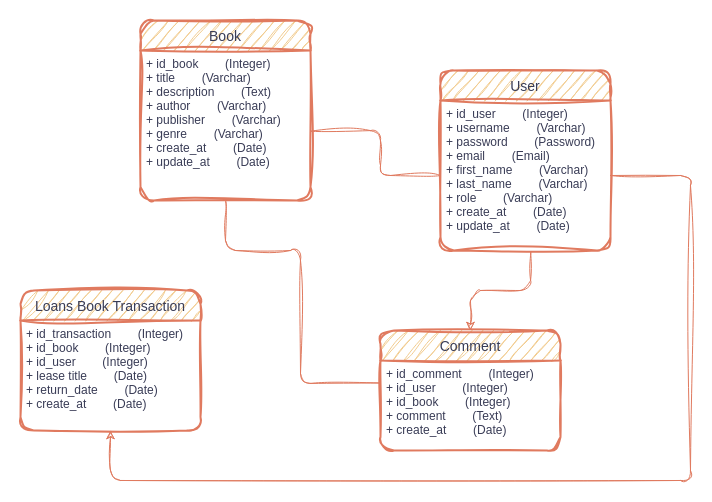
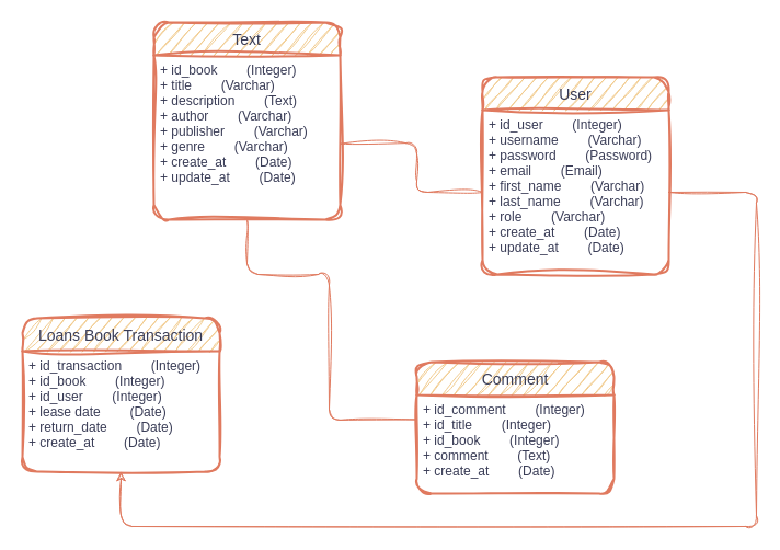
  <mxCell id="0" />
  <mxCell id="1" parent="0" />
- <mxCell id="2" value="Book" style="swimlane;childLayout=stackLayout;horizontal=1;startSize=30;horizontalStack=0;rounded=1;fontSize=14;fontStyle=0;strokeWidth=2;resizeParent=0;resizeLast=1;shadow=0;dashed=0;align=center;sketch=1;curveFitting=1;jiggle=2;labelBackgroundColor=none;fillColor=#F2CC8F;strokeColor=#E07A5F;fontColor=#393C56;" parent="1" vertex="1"><mxGeometry x="140" y="20" width="170" height="180" as="geometry" /></mxCell>
+ <mxCell id="2" value="Text" style="swimlane;childLayout=stackLayout;horizontal=1;startSize=30;horizontalStack=0;rounded=1;fontSize=14;fontStyle=0;strokeWidth=2;resizeParent=0;resizeLast=1;shadow=0;dashed=0;align=center;sketch=1;curveFitting=1;jiggle=2;labelBackgroundColor=none;fillColor=#F2CC8F;strokeColor=#E07A5F;fontColor=#393C56;" parent="1" vertex="1"><mxGeometry x="140" y="20" width="170" height="180" as="geometry" /></mxCell>
  <mxCell id="3" value="+ id_book        (Integer)&#10;+ title        (Varchar)&#10;+ description        (Text)&#10;+ author        (Varchar)&#10;+ publisher        (Varchar)&#10;+ genre        (Varchar)&#10;+ create_at        (Date)&#10;+ update_at        (Date)" style="align=left;strokeColor=none;fillColor=none;spacingLeft=4;fontSize=12;verticalAlign=top;resizable=0;rotatable=0;part=1;rounded=1;sketch=1;curveFitting=1;jiggle=2;labelBackgroundColor=none;fontColor=#393C56;" parent="2" vertex="1"><mxGeometry y="30" width="170" height="150" as="geometry" /></mxCell>
  <mxCell id="4" value="User" style="swimlane;childLayout=stackLayout;horizontal=1;startSize=30;horizontalStack=0;rounded=1;fontSize=14;fontStyle=0;strokeWidth=2;resizeParent=0;resizeLast=1;shadow=0;dashed=0;align=center;sketch=1;curveFitting=1;jiggle=2;labelBackgroundColor=none;fillColor=#F2CC8F;strokeColor=#E07A5F;fontColor=#393C56;" parent="1" vertex="1"><mxGeometry x="440" y="70" width="170" height="180" as="geometry" /></mxCell>
  <mxCell id="5" value="+ id_user        (Integer)&#10;+ username        (Varchar)&#10;+ password        (Password)&#10;+ email        (Email)&#10;+ first_name        (Varchar)&#10;+ last_name        (Varchar)&#10;+ role        (Varchar)&#10;+ create_at        (Date)&#10;+ update_at        (Date)" style="align=left;strokeColor=none;fillColor=none;spacingLeft=4;fontSize=12;verticalAlign=top;resizable=0;rotatable=0;part=1;rounded=1;sketch=1;curveFitting=1;jiggle=2;labelBackgroundColor=none;fontColor=#393C56;" parent="4" vertex="1"><mxGeometry y="30" width="170" height="150" as="geometry" /></mxCell>
  <mxCell id="6" value="Loans Book Transaction" style="swimlane;childLayout=stackLayout;horizontal=1;startSize=30;horizontalStack=0;rounded=1;fontSize=14;fontStyle=0;strokeWidth=2;resizeParent=0;resizeLast=1;shadow=0;dashed=0;align=center;sketch=1;curveFitting=1;jiggle=2;labelBackgroundColor=none;fillColor=#F2CC8F;strokeColor=#E07A5F;fontColor=#393C56;" parent="1" vertex="1"><mxGeometry x="20" y="290" width="180" height="140" as="geometry" /></mxCell>
- <mxCell id="7" value="+ id_transaction        (Integer)&#10;+ id_book        (Integer)&#10;+ id_user        (Integer)&#10;+ lease title        (Date)&#10;+ return_date        (Date)&#10;+ create_at        (Date)" style="align=left;strokeColor=none;fillColor=none;spacingLeft=4;fontSize=12;verticalAlign=top;resizable=0;rotatable=0;part=1;rounded=1;sketch=1;curveFitting=1;jiggle=2;labelBackgroundColor=none;fontColor=#393C56;" parent="6" vertex="1"><mxGeometry y="30" width="180" height="110" as="geometry" /></mxCell>
+ <mxCell id="7" value="+ id_transaction        (Integer)&#10;+ id_book        (Integer)&#10;+ id_user        (Integer)&#10;+ lease date        (Date)&#10;+ return_date        (Date)&#10;+ create_at        (Date)" style="align=left;strokeColor=none;fillColor=none;spacingLeft=4;fontSize=12;verticalAlign=top;resizable=0;rotatable=0;part=1;rounded=1;sketch=1;curveFitting=1;jiggle=2;labelBackgroundColor=none;fontColor=#393C56;" parent="6" vertex="1"><mxGeometry y="30" width="180" height="110" as="geometry" /></mxCell>
  <mxCell id="8" value="Comment" style="swimlane;childLayout=stackLayout;horizontal=1;startSize=30;horizontalStack=0;rounded=1;fontSize=14;fontStyle=0;strokeWidth=2;resizeParent=0;resizeLast=1;shadow=0;dashed=0;align=center;sketch=1;curveFitting=1;jiggle=2;labelBackgroundColor=none;fillColor=#F2CC8F;strokeColor=#E07A5F;fontColor=#393C56;" parent="1" vertex="1"><mxGeometry x="380" y="330" width="180" height="120" as="geometry" /></mxCell>
- <mxCell id="9" value="+ id_comment        (Integer)&#10;+ id_user        (Integer)&#10;+ id_book        (Integer)&#10;+ comment        (Text)&#10;+ create_at        (Date)" style="align=left;strokeColor=none;fillColor=none;spacingLeft=4;fontSize=12;verticalAlign=top;resizable=0;rotatable=0;part=1;rounded=1;sketch=1;curveFitting=1;jiggle=2;labelBackgroundColor=none;fontColor=#393C56;" parent="8" vertex="1"><mxGeometry y="30" width="180" height="90" as="geometry" /></mxCell>
+ <mxCell id="9" value="+ id_comment        (Integer)&#10;+ id_title        (Integer)&#10;+ id_book        (Integer)&#10;+ comment        (Text)&#10;+ create_at        (Date)" style="align=left;strokeColor=none;fillColor=none;spacingLeft=4;fontSize=12;verticalAlign=top;resizable=0;rotatable=0;part=1;rounded=1;sketch=1;curveFitting=1;jiggle=2;labelBackgroundColor=none;fontColor=#393C56;" parent="8" vertex="1"><mxGeometry y="30" width="180" height="90" as="geometry" /></mxCell>
  <mxCell id="10" value="" style="endArrow=none;html=1;rounded=1;entryX=1;entryY=0.538;entryDx=0;entryDy=0;exitX=0;exitY=0.5;exitDx=0;exitDy=0;entryPerimeter=0;sketch=1;curveFitting=1;jiggle=2;labelBackgroundColor=none;strokeColor=#E07A5F;fontColor=default;" parent="1" source="5" target="3" edge="1"><mxGeometry width="50" height="50" relative="1" as="geometry"><mxPoint x="0" y="230" as="sourcePoint" /><mxPoint x="50" y="180" as="targetPoint" /><Array as="points"><mxPoint x="380" y="175" /><mxPoint x="380" y="130" /></Array></mxGeometry></mxCell>
- <mxCell id="11" value="" style="endArrow=classic;html=1;rounded=1;entryX=0.5;entryY=0;entryDx=0;entryDy=0;exitX=0.531;exitY=1.011;exitDx=0;exitDy=0;exitPerimeter=0;sketch=1;curveFitting=1;jiggle=2;labelBackgroundColor=none;strokeColor=#E07A5F;fontColor=default;" parent="1" source="5" target="8" edge="1"><mxGeometry width="50" height="50" relative="1" as="geometry"><mxPoint x="310" y="300" as="sourcePoint" /><mxPoint x="360" y="250" as="targetPoint" /><Array as="points"><mxPoint x="530" y="290" /><mxPoint x="470" y="290" /></Array></mxGeometry></mxCell>
  <mxCell id="12" value="" style="endArrow=classic;html=1;rounded=1;exitX=1;exitY=0.5;exitDx=0;exitDy=0;entryX=0.5;entryY=1;entryDx=0;entryDy=0;sketch=1;curveFitting=1;jiggle=2;labelBackgroundColor=none;strokeColor=#E07A5F;fontColor=default;" parent="1" source="5" target="7" edge="1"><mxGeometry width="50" height="50" relative="1" as="geometry"><mxPoint x="650" y="350" as="sourcePoint" /><mxPoint x="700" y="300" as="targetPoint" /><Array as="points"><mxPoint x="690" y="175" /><mxPoint x="690" y="480" /><mxPoint x="110" y="480" /></Array></mxGeometry></mxCell>
  <mxCell id="13" value="" style="endArrow=none;html=1;rounded=1;exitX=0.5;exitY=1;exitDx=0;exitDy=0;entryX=0;entryY=0.25;entryDx=0;entryDy=0;sketch=1;curveFitting=1;jiggle=2;labelBackgroundColor=none;strokeColor=#E07A5F;fontColor=default;" parent="1" source="3" target="9" edge="1"><mxGeometry width="50" height="50" relative="1" as="geometry"><mxPoint x="330" y="330" as="sourcePoint" /><mxPoint x="380" y="280" as="targetPoint" /><Array as="points"><mxPoint x="225" y="250" /><mxPoint x="300" y="250" /><mxPoint x="300" y="383" /></Array></mxGeometry></mxCell>
